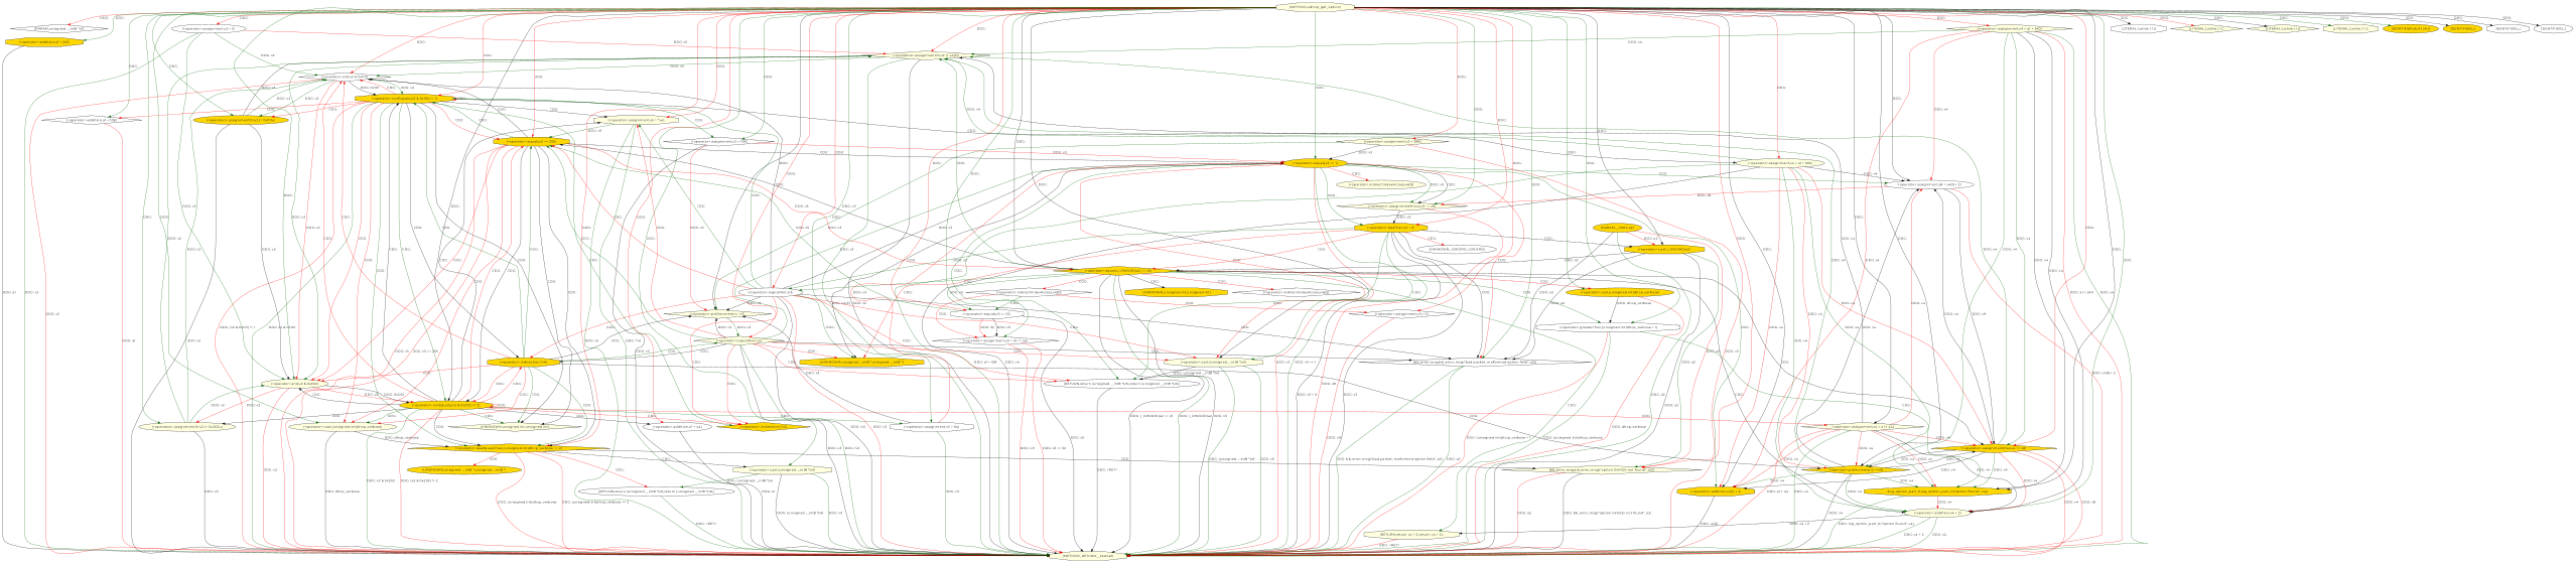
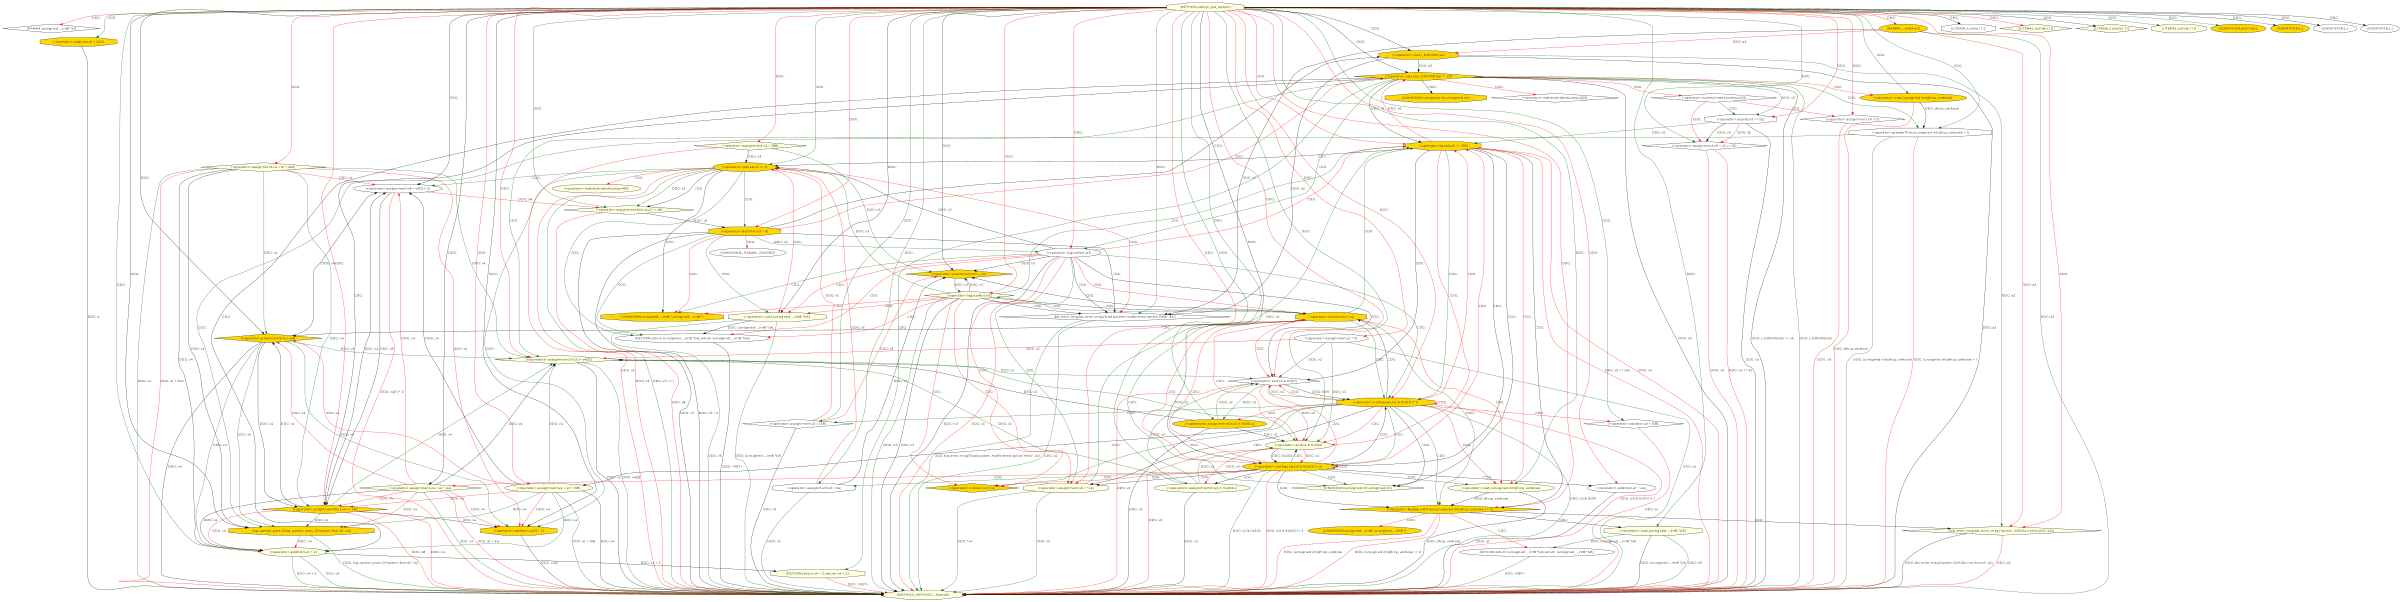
  digraph {
    fontname=Montserrat
    node [fillcolor=lightyellow fontname=Montserrat shape=diamond style=filled]
    edge [color=red fontname=Montserrat]
    n1 [label="(METHOD,udhcp_get_option)" shape=octagon]
    n2 [fillcolor=white label="(PARAM,unsigned __int8 *a1)"]
    n3 [fillcolor=gold label="(PARAM,__int64 a2)" shape=ellipse]
    n4 [fillcolor=white label="(<operator>.assignment,v2 = 0)" shape=ellipse]
    n5 [label="(<operator>.assignment,v3 = 388)"]
    n6 [label="(<operator>.assignment,v4 = a1 + 240)"]
    n7 [fillcolor=gold label="(<operator>.addition,a1 + 240)" shape=octagon]
    n8 [fillcolor=white label="(LITERAL,1,while ( 1 ))" shape=octagon]
    n9 [label="(LITERAL,1,while ( 1 ))"]
    n10 [label="(LITERAL,1,while ( 1 ))"]
    n11 [label="(LITERAL,1,while ( 1 ))" shape=octagon]
    n12 [label="(<operator>.assignment,v5 = *v4)" shape=octagon]
-   n13 [label="(<operator>.preDecrement,--v3)"]
+   n13 [fillcolor=gold label="(<operator>.preDecrement,--v3)"]
    n14 [fillcolor=gold label="(<operator>.preIncrement,++v4)"]
    n15 [label="(<operator>.logicalNot,!v3)"]
    n16 [fillcolor=gold label="(<operator>.equals,v5 == 255)" shape=octagon]
    n17 [fillcolor=gold label="(<operator>.equals,v3 == 1)" shape=ellipse]
    n18 [fillcolor=white label="(<operator>.assignment,v8 = v4[1] + 2)" shape=ellipse]
    n19 [fillcolor=gold label="(<operator>.addition,v4[1] + 2)" shape=octagon]
    n20 [label="(<operator>.assignmentMinus,v3 -= v8)"]
    n21 [fillcolor=gold label="(<operator>.lessThan,v3 < 0)" shape=octagon]
    n22 [fillcolor=gold label="(<operator>.equals,(_DWORD)a2 == v5)"]
    n23 [fillcolor=gold label="(<operator>.cast,(_DWORD)a2)" shape=octagon]
    n24 [fillcolor=white label="(<operator>.greaterThan,(unsigned int)dhcp_verbose > 1)" shape=octagon]
    n25 [fillcolor=gold label="(<operator>.cast,(unsigned int)dhcp_verbose)" shape=ellipse]
    n26 [fillcolor=gold label="(log_option_part_0,log_option_part_0(\"option found\", v4))" shape=octagon]
    n27 [label="(<operator>.addition,v4 + 2)" shape=ellipse]
    n28 [fillcolor=white label="(<operator>.assignment,v9 = v5 == 52)"]
    n29 [fillcolor=white label="(<operator>.equals,v5 == 52)" shape=octagon]
    n30 [fillcolor=white label="(<operator>.assignment,v9 = 0)"]
    n31 [fillcolor=gold label="(IDENTIFIER,v6,if ( v9 ))" shape=ellipse]
    n32 [label="(<operators>.assignmentOr,v2 |= v4[2])"]
    n33 [fillcolor=gold label="(<operator>.assignmentPlus,v4 += v8)"]
    n34 [fillcolor=white label="(<operator>.logicalNot,!v3)" shape=ellipse]
    n35 [fillcolor=gold label="(IDENTIFIER,L,)" shape=ellipse]
    n36 [fillcolor=white label="(bb_error_msg,bb_error_msg(\"bad packet, malformed option field\", a2))"]
    n37 [label="(<operator>.cast,(unsigned __int8 *)v6)" shape=octagon]
    n38 [fillcolor=gold label="(<operator>.notEquals,(v2 & 0x101) != 1)" shape=octagon]
    n39 [fillcolor=white label="(<operator>.and,v2 & 0x101)"]
    n40 [fillcolor=gold label="(<operators>.assignmentOr,v2 |= 0x101u)" shape=ellipse]
    n41 [label="(<operator>.assignment,v4 = a1 + 108)" shape=ellipse]
    n42 [fillcolor=white label="(<operator>.addition,a1 + 108)"]
    n43 [fillcolor=white label="(<operator>.assignment,v3 = 128)"]
    n44 [fillcolor=gold label="(<operator>.notEquals,(v2 & 0x202) != 2)" shape=ellipse]
    n45 [label="(<operator>.and,v2 & 0x202)" shape=ellipse]
    n46 [label="(<operators>.assignmentOr,v2 |= 0x202u)" shape=ellipse]
    n47 [label="(<operator>.assignment,v4 = a1 + 44)"]
    n48 [fillcolor=white label="(<operator>.addition,a1 + 44)" shape=ellipse]
    n49 [fillcolor=white label="(<operator>.assignment,v3 = 64)" shape=octagon]
    n50 [fillcolor=white label="(IDENTIFIER,L,)" shape=octagon]
    n51 [fillcolor=gold label="(<operator>.lessEqualsThan,(unsigned int)dhcp_verbose <= 2)"]
    n52 [label="(<operator>.cast,(unsigned int)dhcp_verbose)" shape=ellipse]
    n53 [label="(<operator>.cast,(unsigned __int8 *)v6)" shape=octagon]
    n54 [label="(bb_error_msg,bb_error_msg(\"option 0x%02x not found\", a2))"]
    n55 [fillcolor=white label="(IDENTIFIER,L,)" shape=ellipse]
-   n56 [label="(METHOD_RETURN,__fastcall)" shape=octagon]
+   n56 [label="(METHOD_METHOD,__fastcall)" shape=octagon]
    n57 [fillcolor=white label="(RETURN,return (unsigned __int8 *)v6;,return (unsigned __int8 *)v6;)" shape=ellipse]
    n58 [fillcolor=gold label="(<operator>.indirection,*v4)"]
    n59 [fillcolor=gold label="(<operator>.indirection,*v4)" shape=octagon]
    n60 [fillcolor=gold label="(UNKNOWN,unsigned __int8 *,unsigned __int8 *)" shape=octagon]
    n61 [label="(UNKNOWN,unsigned int,unsigned int)"]
    n62 [label="(<operator>.indirectIndexAccess,v4[1])" shape=ellipse]
-   n63 [fillcolor=white label="(UNKNOWN,_DWORD,_DWORD)" shape=ellipse]
+   n63 [fillcolor=white label="(UNKNOWN,_PARAM,_DWORD)" shape=ellipse]
    n64 [label="(RETURN,return v4 + 2;,return v4 + 2;)" shape=octagon]
    n65 [fillcolor=gold label="(UNKNOWN,unsigned int,unsigned int)" shape=octagon]
    n66 [fillcolor=white label="(<operator>.indirectIndexAccess,v4[1])"]
    n67 [fillcolor=white label="(<operator>.indirectIndexAccess,v4[2])"]
    n68 [fillcolor=white label="(RETURN,return (unsigned __int8 *)v6;,return (unsigned __int8 *)v6;)" shape=ellipse]
    n69 [fillcolor=gold label="(UNKNOWN,unsigned __int8 *,unsigned __int8 *)" shape=ellipse]
    n1 -> n2 [label="DDG: "]
+   n1 -> n3 [label="DDG: "]
    n1 -> n4 [label="DDG: "]
    n1 -> n5 [label="DDG: "]
    n1 -> n6 [label="DDG: "]
    n1 -> n7 [color=darkgreen label="DDG: "]
    n1 -> n8 [color=black label="DDG: "]
    n1 -> n9 [label="DDG: "]
    n1 -> n10 [color=black label="DDG: "]
    n1 -> n11 [color=darkgreen label="DDG: "]
    n1 -> n12 [label="DDG: "]
    n1 -> n13 [color=black label="DDG: "]
    n1 -> n14 [color=black label="DDG: "]
    n1 -> n15 [label="DDG: "]
    n1 -> n16 [label="DDG: "]
    n1 -> n17 [color=darkgreen label="DDG: "]
    n1 -> n18 [color=black label="DDG: "]
    n1 -> n19 [color=black label="DDG: "]
    n1 -> n20 [color=darkgreen label="DDG: "]
    n1 -> n21 [label="DDG: "]
    n1 -> n22 [color=black label="DDG: "]
    n1 -> n23 [color=black label="DDG: "]
    n1 -> n24 [color=darkgreen label="DDG: "]
    n1 -> n25 [color=darkgreen label="DDG: "]
    n1 -> n26 [color=black label="DDG: "]
    n1 -> n27 [color=darkgreen label="DDG: "]
    n1 -> n28 [color=darkgreen label="DDG: "]
    n1 -> n29 [label="DDG: "]
    n1 -> n30 [label="DDG: "]
    n1 -> n31 [color=darkgreen label="DDG: "]
    n1 -> n32 [label="DDG: "]
    n1 -> n33 [label="DDG: "]
    n1 -> n34 [label="DDG: "]
    n1 -> n35 [color=black label="DDG: "]
    n1 -> n36 [color=darkgreen label="DDG: "]
    n1 -> n37 [color=black label="DDG: "]
    n1 -> n38 [label="DDG: "]
    n1 -> n39 [label="DDG: "]
    n1 -> n40 [color=darkgreen label="DDG: "]
    n1 -> n41 [label="DDG: "]
    n1 -> n42 [color=darkgreen label="DDG: "]
    n1 -> n43 [color=darkgreen label="DDG: "]
    n1 -> n44 [color=black label="DDG: "]
    n1 -> n45 [color=darkgreen label="DDG: "]
    n1 -> n46 [color=darkgreen label="DDG: "]
    n1 -> n47 [color=black label="DDG: "]
    n1 -> n48 [label="DDG: "]
    n1 -> n49 [color=darkgreen label="DDG: "]
    n1 -> n50 [color=black label="DDG: "]
    n1 -> n51 [label="DDG: "]
    n1 -> n52 [color=darkgreen label="DDG: "]
    n1 -> n53 [color=darkgreen label="DDG: "]
    n1 -> n54 [label="DDG: "]
    n1 -> n55 [color=black label="DDG: "]
    n3 -> n23 [label="DDG: a2"]
    n3 -> n36 [color=black label="DDG: a2"]
    n3 -> n54 [label="DDG: a2"]
    n3 -> n56 [color=darkgreen label="DDG: a2"]
    n4 -> n32 [label="DDG: v2"]
    n4 -> n39 [color=darkgreen label="DDG: v2"]
    n4 -> n45 [color=darkgreen label="DDG: v2"]
    n4 -> n56 [color=darkgreen label="DDG: v2"]
    n5 -> n13 [color=darkgreen label="DDG: v3"]
    n5 -> n17 [color=black label="DDG: v3"]
    n5 -> n56 [label="DDG: v3"]
    n6 -> n14 [color=darkgreen label="DDG: v4"]
    n6 -> n18 [label="DDG: v4"]
    n6 -> n19 [label="DDG: v4"]
    n6 -> n26 [color=black label="DDG: v4"]
    n6 -> n27 [color=black label="DDG: v4"]
    n6 -> n32 [color=darkgreen label="DDG: v4"]
    n6 -> n33 [color=darkgreen label="DDG: v4"]
    n6 -> n56 [label="DDG: a1 + 240"]
    n6 -> n56 [color=darkgreen label="DDG: v4"]
    n7 -> n56 [color=black label="DDG: a1"]
    n12 -> n16 [color=darkgreen label="DDG: v5"]
    n12 -> n56 [color=darkgreen label="DDG: *v4"]
    n12 -> n56 [color=darkgreen label="DDG: v5"]
    n13 -> n15 [color=darkgreen label="DDG: v3"]
    n14 -> n18 [color=black label="DDG: v4"]
    n14 -> n19 [color=darkgreen label="DDG: v4"]
    n14 -> n26 [color=darkgreen label="DDG: v4"]
    n14 -> n27 [color=darkgreen label="DDG: v4"]
    n14 -> n32 [color=darkgreen label="DDG: v4"]
    n14 -> n33 [color=black label="DDG: v4"]
    n14 -> n56 [color=black label="DDG: v4"]
    n15 -> n12 [label="CDG: "]
    n15 -> n13 [color=black label="DDG: v3"]
    n15 -> n16 [color=darkgreen label="CDG: "]
    n15 -> n17 [color=darkgreen label="DDG: v3"]
    n15 -> n36 [color=black label="CDG: "]
    n15 -> n37 [label="CDG: "]
    n15 -> n56 [color=darkgreen label="DDG: !v3"]
    n15 -> n56 [color=black label="DDG: v3"]
    n15 -> n57 [label="CDG: "]
    n15 -> n58 [label="CDG: "]
    n15 -> n59 [color=black label="CDG: "]
    n15 -> n60 [label="CDG: "]
    n16 -> n17 [color=black label="CDG: "]
    n16 -> n22 [label="DDG: v5"]
    n16 -> n38 [color=darkgreen label="CDG: "]
    n16 -> n39 [color=black label="CDG: "]
    n16 -> n44 [color=black label="CDG: "]
    n16 -> n45 [label="CDG: "]
    n16 -> n51 [color=black label="CDG: "]
    n16 -> n52 [label="CDG: "]
    n16 -> n56 [label="DDG: v5 == 255"]
    n16 -> n56 [label="DDG: v5"]
    n16 -> n61 [color=black label="CDG: "]
    n17 -> n18 [color=darkgreen label="CDG: "]
    n17 -> n19 [color=darkgreen label="CDG: "]
    n17 -> n20 [color=darkgreen label="DDG: v3"]
    n17 -> n20 [color=black label="CDG: "]
    n17 -> n21 [color=darkgreen label="CDG: "]
    n17 -> n36 [label="CDG: "]
    n17 -> n37 [label="CDG: "]
    n17 -> n56 [color=darkgreen label="DDG: v3 == 1"]
    n17 -> n56 [label="DDG: v3"]
    n17 -> n57 [color=darkgreen label="CDG: "]
    n17 -> n60 [color=black label="CDG: "]
    n17 -> n62 [label="CDG: "]
    n18 -> n20 [label="DDG: v8"]
    n18 -> n33 [color=black label="DDG: v8"]
    n18 -> n56 [label="DDG: v4[1] + 2"]
    n19 -> n56 [color=black label="DDG: v4[1]"]
    n20 -> n21 [color=black label="DDG: v3"]
    n20 -> n56 [label="DDG: v8"]
    n21 -> n22 [label="CDG: "]
    n21 -> n23 [color=black label="CDG: "]
    n21 -> n34 [color=darkgreen label="DDG: v3"]
    n21 -> n36 [color=black label="CDG: "]
    n21 -> n37 [color=darkgreen label="CDG: "]
    n21 -> n56 [color=black label="DDG: v3"]
    n21 -> n56 [color=black label="DDG: v3 < 0"]
    n21 -> n57 [color=darkgreen label="CDG: "]
    n21 -> n60 [label="CDG: "]
    n21 -> n63 [label="CDG: "]
    n22 -> n16 [color=black label="DDG: v5"]
    n22 -> n24 [color=darkgreen label="CDG: "]
    n22 -> n25 [label="CDG: "]
    n22 -> n27 [color=black label="CDG: "]
    n22 -> n29 [color=darkgreen label="DDG: v5"]
    n22 -> n32 [color=darkgreen label="CDG: "]
    n22 -> n33 [color=black label="CDG: "]
    n22 -> n34 [color=darkgreen label="CDG: "]
    n22 -> n56 [color=black label="DDG: (_DWORD)a2 == v5"]
    n22 -> n56 [color=darkgreen label="DDG: (_DWORD)a2"]
    n22 -> n56 [color=black label="DDG: v5"]
    n22 -> n64 [color=darkgreen label="CDG: "]
    n22 -> n65 [color=black label="CDG: "]
    n22 -> n66 [label="CDG: "]
    n22 -> n67 [label="CDG: "]
    n23 -> n22 [color=black label="DDG: a2"]
    n23 -> n36 [color=black label="DDG: a2"]
    n23 -> n54 [color=darkgreen label="DDG: a2"]
    n23 -> n56 [color=black label="DDG: a2"]
    n24 -> n26 [color=darkgreen label="CDG: "]
    n24 -> n56 [label="DDG: (unsigned int)dhcp_verbose > 1"]
    n24 -> n56 [color=darkgreen label="DDG: (unsigned int)dhcp_verbose"]
    n25 -> n24 [color=black label="DDG: dhcp_verbose"]
    n25 -> n56 [label="DDG: dhcp_verbose"]
    n26 -> n27 [label="DDG: v4"]
    n26 -> n56 [color=darkgreen label="DDG: log_option_part_0(\"option found\", v4)"]
    n27 -> n56 [color=darkgreen label="DDG: v4 + 2"]
    n27 -> n56 [color=darkgreen label="DDG: v4"]
    n27 -> n64 [color=black label="DDG: v4 + 2"]
    n28 -> n56 [label="DDG: v5 == 52"]
    n28 -> n56 [label="DDG: v9"]
    n29 -> n16 [color=darkgreen label="DDG: v5"]
    n29 -> n28 [color=black label="DDG: v5"]
    n29 -> n28 [label="DDG: 52"]
    n29 -> n56 [color=black label="DDG: v5"]
    n30 -> n56 [label="DDG: v9"]
    n32 -> n39 [color=darkgreen label="DDG: v2"]
    n32 -> n45 [color=darkgreen label="DDG: v2"]
    n32 -> n56 [color=darkgreen label="DDG: v4[2]"]
    n32 -> n56 [color=black label="DDG: v2"]
    n33 -> n14 [color=black label="DDG: v4"]
    n33 -> n18 [color=black label="DDG: v4"]
    n33 -> n19 [color=black label="DDG: v4"]
    n33 -> n26 [color=darkgreen label="DDG: v4"]
    n33 -> n27 [label="DDG: v4"]
    n33 -> n32 [color=darkgreen label="DDG: v4"]
    n33 -> n56 [label="DDG: v4"]
    n33 -> n56 [label="DDG: v8"]
    n34 -> n12 [color=darkgreen label="CDG: "]
    n34 -> n13 [color=black label="DDG: v3"]
    n34 -> n16 [label="CDG: "]
    n34 -> n17 [color=black label="DDG: v3"]
    n34 -> n36 [color=black label="CDG: "]
    n34 -> n37 [label="CDG: "]
    n34 -> n38 [color=darkgreen label="CDG: "]
    n34 -> n39 [color=black label="CDG: "]
    n34 -> n56 [color=black label="DDG: !v3"]
    n34 -> n56 [label="DDG: v3"]
    n34 -> n57 [label="CDG: "]
    n34 -> n58 [label="CDG: "]
    n34 -> n59 [label="CDG: "]
    n34 -> n60 [color=darkgreen label="CDG: "]
    n36 -> n56 [color=darkgreen label="DDG: a2"]
    n36 -> n56 [color=darkgreen label="DDG: bb_error_msg(\"bad packet, malformed option field\", a2)"]
    n37 -> n56 [color=darkgreen label="DDG: (unsigned __int8 *)v6"]
    n37 -> n56 [color=darkgreen label="DDG: v6"]
    n37 -> n57 [color=black label="DDG: (unsigned __int8 *)v6"]
    n38 -> n12 [color=black label="CDG: "]
    n38 -> n16 [label="CDG: "]
    n38 -> n38 [label="CDG: "]
    n38 -> n39 [label="CDG: "]
    n38 -> n40 [label="CDG: "]
    n38 -> n41 [color=black label="CDG: "]
    n38 -> n42 [label="CDG: "]
    n38 -> n43 [color=darkgreen label="CDG: "]
    n38 -> n44 [color=darkgreen label="CDG: "]
    n38 -> n45 [label="CDG: "]
    n38 -> n51 [color=darkgreen label="CDG: "]
    n38 -> n52 [label="CDG: "]
    n38 -> n56 [color=darkgreen label="DDG: v2 & 0x101"]
    n38 -> n56 [label="DDG: (v2 & 0x101) != 1"]
    n38 -> n58 [color=darkgreen label="CDG: "]
    n38 -> n59 [color=black label="CDG: "]
    n38 -> n61 [color=black label="CDG: "]
    n39 -> n38 [color=darkgreen label="DDG: v2"]
    n39 -> n38 [color=black label="DDG: 0x101"]
    n39 -> n40 [color=darkgreen label="DDG: v2"]
    n39 -> n45 [label="DDG: v2"]
    n39 -> n56 [label="DDG: v2"]
    n40 -> n32 [color=black label="DDG: v2"]
    n40 -> n39 [color=darkgreen label="DDG: v2"]
    n40 -> n45 [color=black label="DDG: v2"]
    n40 -> n56 [color=black label="DDG: v2"]
    n41 -> n14 [label="DDG: v4"]
    n41 -> n18 [color=black label="DDG: v4"]
    n41 -> n19 [label="DDG: v4"]
    n41 -> n26 [color=darkgreen label="DDG: v4"]
    n41 -> n27 [color=darkgreen label="DDG: v4"]
    n41 -> n32 [color=darkgreen label="DDG: v4"]
    n41 -> n33 [label="DDG: v4"]
    n41 -> n56 [color=darkgreen label="DDG: a1 + 108"]
    n41 -> n56 [color=black label="DDG: v4"]
    n42 -> n56 [label="DDG: a1"]
    n43 -> n13 [label="DDG: v3"]
    n43 -> n17 [label="DDG: v3"]
    n43 -> n56 [color=black label="DDG: v3"]
    n44 -> n12 [color=black label="CDG: "]
    n44 -> n16 [label="CDG: "]
    n44 -> n38 [color=black label="CDG: "]
    n44 -> n39 [label="CDG: "]
    n44 -> n44 [label="CDG: "]
    n44 -> n45 [color=black label="CDG: "]
    n44 -> n46 [color=black label="CDG: "]
    n44 -> n47 [label="CDG: "]
    n44 -> n48 [color=black label="CDG: "]
    n44 -> n49 [color=darkgreen label="CDG: "]
    n44 -> n51 [color=black label="CDG: "]
    n44 -> n52 [color=darkgreen label="CDG: "]
    n44 -> n56 [color=darkgreen label="DDG: v2 & 0x202"]
    n44 -> n56 [label="DDG: (v2 & 0x202) != 2"]
    n44 -> n58 [label="CDG: "]
    n44 -> n59 [label="CDG: "]
    n44 -> n61 [color=darkgreen label="CDG: "]
    n45 -> n44 [label="DDG: v2"]
    n45 -> n44 [color=black label="DDG: 0x202"]
    n45 -> n46 [label="DDG: v2"]
    n45 -> n56 [label="DDG: v2"]
    n46 -> n32 [color=darkgreen label="DDG: v2"]
    n46 -> n39 [color=darkgreen label="DDG: v2"]
    n46 -> n45 [color=darkgreen label="DDG: v2"]
    n46 -> n56 [color=black label="DDG: v2"]
    n47 -> n14 [label="DDG: v4"]
    n47 -> n18 [label="DDG: v4"]
    n47 -> n19 [label="DDG: v4"]
    n47 -> n26 [label="DDG: v4"]
    n47 -> n27 [color=black label="DDG: v4"]
    n47 -> n32 [color=black label="DDG: v4"]
    n47 -> n33 [label="DDG: v4"]
    n47 -> n56 [label="DDG: a1 + 44"]
    n47 -> n56 [color=darkgreen label="DDG: v4"]
    n48 -> n56 [color=black label="DDG: a1"]
    n49 -> n13 [color=black label="DDG: v3"]
    n49 -> n17 [label="DDG: v3"]
    n49 -> n56 [color=darkgreen label="DDG: v3"]
    n51 -> n53 [color=black label="CDG: "]
    n51 -> n54 [color=black label="CDG: "]
    n51 -> n56 [label="DDG: (unsigned int)dhcp_verbose <= 2"]
    n51 -> n56 [label="DDG: (unsigned int)dhcp_verbose"]
    n51 -> n68 [label="CDG: "]
    n51 -> n69 [label="CDG: "]
    n52 -> n51 [color=black label="DDG: dhcp_verbose"]
    n52 -> n56 [color=black label="DDG: dhcp_verbose"]
    n53 -> n56 [color=black label="DDG: (unsigned __int8 *)v6"]
    n53 -> n56 [color=darkgreen label="DDG: v6"]
    n53 -> n68 [color=darkgreen label="DDG: (unsigned __int8 *)v6"]
    n54 -> n56 [label="DDG: a2"]
    n54 -> n56 [color=black label="DDG: bb_error_msg(\"option 0x%02x not found\", a2)"]
    n57 -> n56 [color=black label="DDG: <RET>"]
    n59 -> n13 [color=black label="CDG: "]
    n59 -> n14 [color=black label="CDG: "]
    n59 -> n15 [color=darkgreen label="CDG: "]
    n59 -> n16 [color=darkgreen label="CDG: "]
    n59 -> n38 [color=darkgreen label="CDG: "]
    n59 -> n39 [label="CDG: "]
    n59 -> n44 [label="CDG: "]
    n59 -> n45 [label="CDG: "]
    n59 -> n51 [color=darkgreen label="CDG: "]
    n59 -> n52 [label="CDG: "]
    n59 -> n61 [color=darkgreen label="CDG: "]
    n64 -> n56 [label="DDG: <RET>"]
    n66 -> n28 [label="CDG: "]
    n66 -> n29 [color=darkgreen label="CDG: "]
    n66 -> n30 [label="CDG: "]
    n68 -> n56 [color=darkgreen label="DDG: <RET>"]
  }
